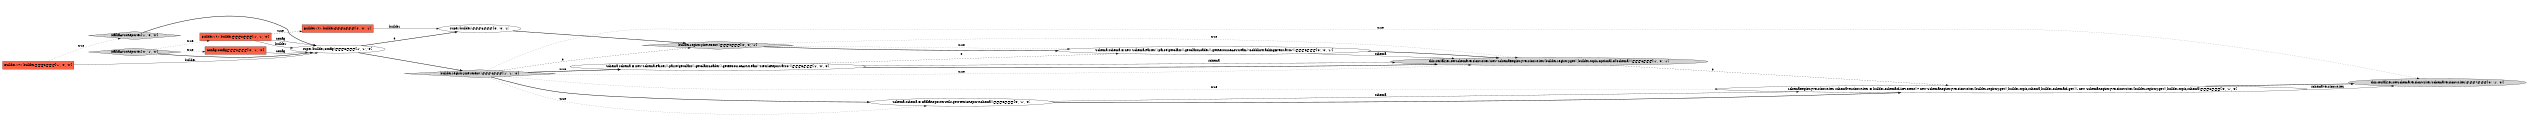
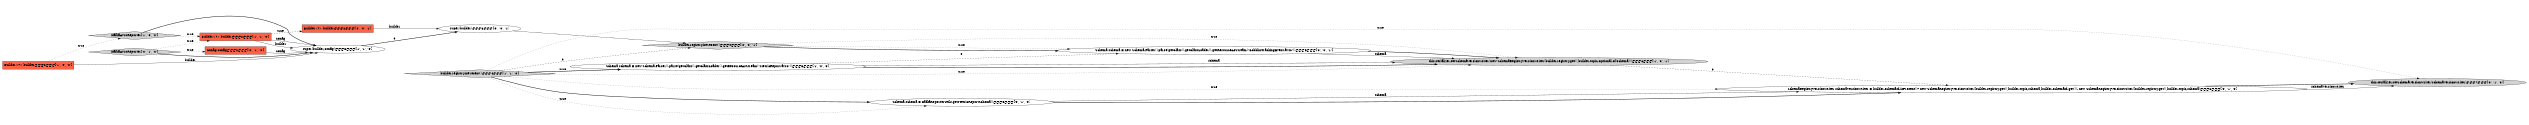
  digraph {
    rankdir=LR
    node [fillcolor=white shape=ellipse style=filled]
    edge [style=bold]
    n1 [fillcolor=tomato label="Builder<?> builder@@@2@@@['0', '0', '1']" shape=box]
    n2 [label="super(builder)@@@3@@@['0', '0', '1']"]
    n3 [fillcolor=lightgray label="builder.registry.isPresent()@@@4@@@['0', '0', '1']" shape=diamond]
    n4 [label="Schema schema = new Schema.Parser().parse(getClass().getClassLoader().getResourceAsStream(\"GobblinTrackingEvent.avsc\"))@@@5@@@['0', '0', '1']"]
    n5 [fillcolor=lightgray label="this.serializer.setSchemaVersionWriter(new SchemaRegistryVersionWriter(builder.registry.get(),builder.topic,Optional.of(schema)))@@@6@@@['1', '0', '1']"]
    n6 [label="SchemaRegistryVersionWriter schemaVersionWriter = builder.schemaId.isPresent()? new SchemaRegistryVersionWriter(builder.registry.get(),builder.topic,schema,builder.schemaId.get()): new SchemaRegistryVersionWriter(builder.registry.get(),builder.topic,schema)@@@6@@@['0', '1', '0']"]
    n7 [label="super(builder,config)@@@3@@@['1', '1', '0']"]
    n8 [fillcolor=lightgray label="builder.registry.isPresent()@@@4@@@['1', '1', '0']" shape=diamond]
    n9 [label="Schema schema = new Schema.Parser().parse(getClass().getClassLoader().getResourceAsStream(\"MetricReport.avsc\"))@@@5@@@['1', '0', '0']"]
    n10 [fillcolor=lightgray label="this.serializer.setSchemaVersionWriter(schemaVersionWriter)@@@7@@@['0', '1', '0']"]
    n11 [label="Schema schema = KafkaReporterUtils.getMetricReportSchema()@@@5@@@['0', '1', '0']"]
    n12 [fillcolor=tomato label="Builder<?> builder@@@2@@@['1', '1', '0']" shape=box]
    n13 [fillcolor=tomato label="Config config@@@2@@@['0', '1', '0']" shape=box]
    n14 [fillcolor=tomato label="Builder<?> builder@@@2@@@['1', '0', '0']" shape=box]
    n15 [fillcolor=lightgray label="KafkaAvroReporter['1', '0', '0']" shape=diamond]
    n16 [fillcolor=lightgray label="KafkaAvroReporter['0', '1', '0']" shape=diamond]
    n1 -> n2 [label=builder style=solid]
-   n2 -> n3
+   n2 -> n3 [style=solid]
    n3 -> n4 [label=true style=dotted]
    n3 -> n4
    n3 -> n5 [label=true style=dotted]
    n4 -> n5 [label=schema style=solid]
    n4 -> n5
    n5 -> n6 [label=0 style=dashed]
    n6 -> n10
    n6 -> n10 [label=schemaVersionWriter style=solid]
    n7 -> n2 [label=0]
-   n7 -> n8
    n8 -> n3 [label=0 style=dashed]
    n8 -> n5 [label=true style=dotted]
    n8 -> n6 [label=true style=dotted]
    n8 -> n9 [label=true style=dotted]
    n8 -> n9
    n8 -> n10 [label=true style=dotted]
    n8 -> n11
    n8 -> n11 [label=true style=dotted]
    n9 -> n4 [label=0 style=dashed]
    n9 -> n5 [label=schema style=solid]
    n9 -> n5
    n11 -> n6 [label=schema style=solid]
    n11 -> n6
    n12 -> n1 [label=true style=dashed]
    n12 -> n7 [label=config style=solid]
    n12 -> n7 [label=builder style=solid]
    n13 -> n7 [label=config style=solid]
    n14 -> n7 [label=builder style=solid]
    n14 -> n15 [label=true style=dotted]
    n15 -> n7
+   n15 -> n12 [label=true style=dotted]
    n16 -> n7
    n16 -> n12 [label=true style=dotted]
    n16 -> n13 [label=true style=dotted]
  }
